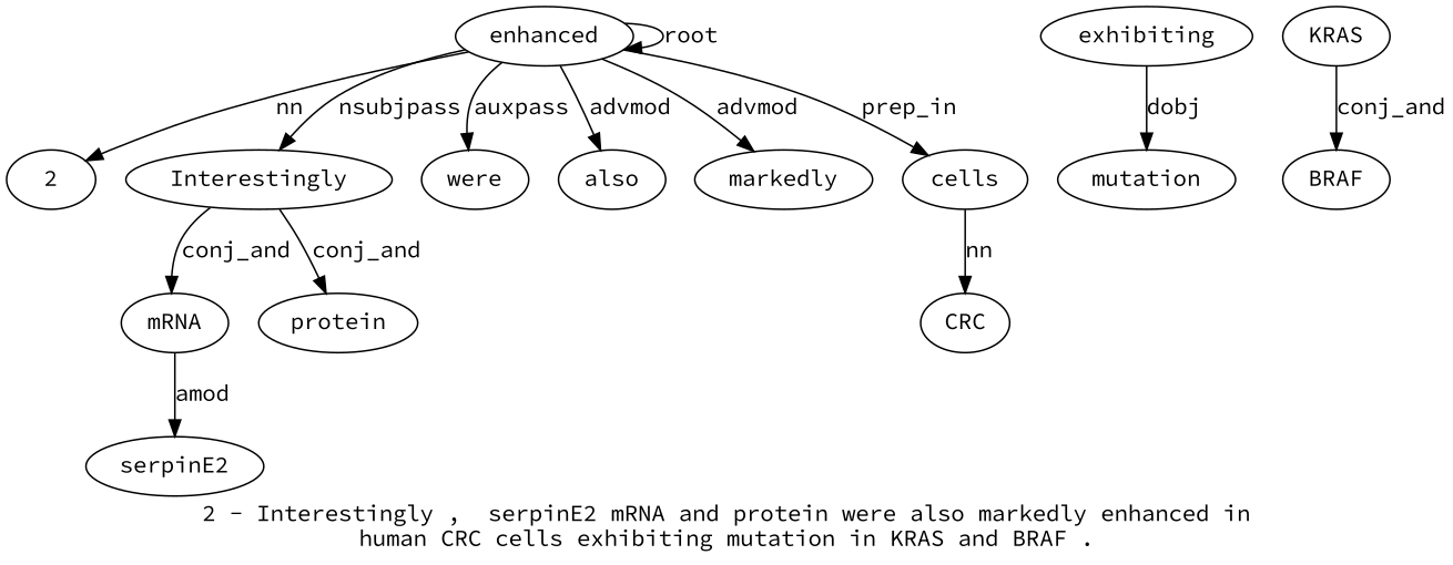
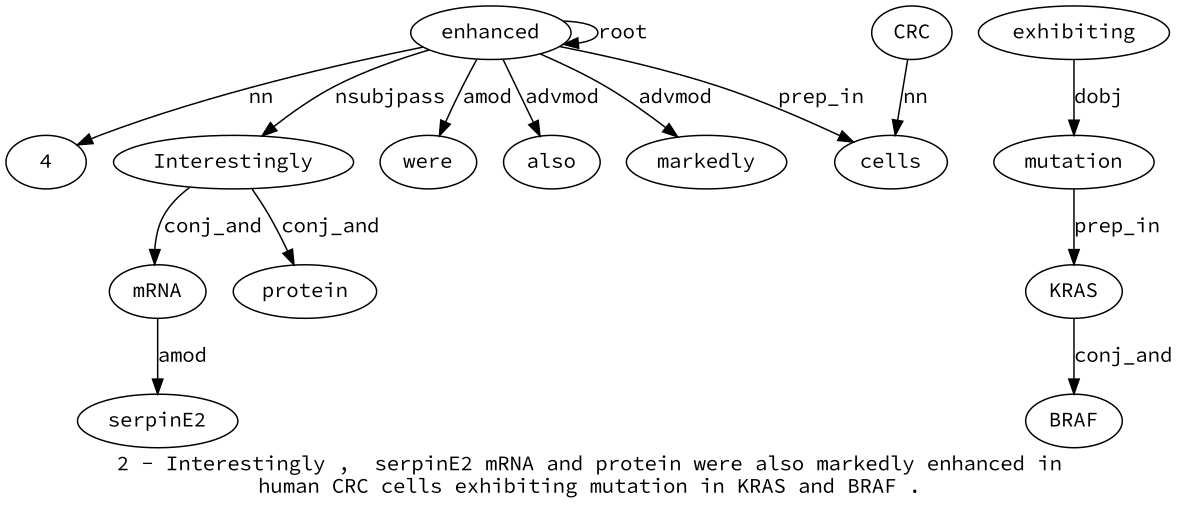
  digraph {
    fontname="Source Code Pro"
    label="2 - Interestingly ,  serpinE2 mRNA and protein were also markedly enhanced in\nhuman CRC cells exhibiting mutation in KRAS and BRAF ."
    node [fillcolor=white fontname="Source Code Pro" style=filled]
    edge [fontname="Source Code Pro"]
    n1 [label=enhanced]
-   n2 [label=2]
+   n2 [label=4]
    n3 [label=Interestingly]
    n4 [label=were]
    n5 [label=also]
    n6 [label=markedly]
    n7 [label=cells]
    n8 [label=mRNA]
    n9 [label=protein]
    n10 [label=CRC]
    n11 [label=serpinE2]
    n12 [label=exhibiting]
    n13 [label=mutation]
    n14 [label=KRAS]
    n15 [label=BRAF]
    n1 -> n1 [label=root]
    n1 -> n2 [label=nn]
    n1 -> n3 [label=nsubjpass]
-   n1 -> n4 [label=auxpass]
+   n1 -> n4 [label=amod]
    n1 -> n5 [label=advmod]
    n1 -> n6 [label=advmod]
    n1 -> n7 [label=prep_in]
    n3 -> n8 [label=conj_and]
    n3 -> n9 [label=conj_and]
-   n7 -> n10 [label=nn]
+   n10 -> n7 [label=nn]
    n8 -> n11 [label=amod]
    n12 -> n13 [label=dobj]
+   n13 -> n14 [label=prep_in]
    n14 -> n15 [label=conj_and]
  }
